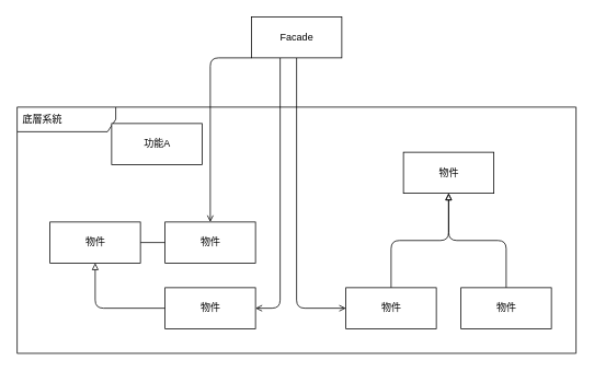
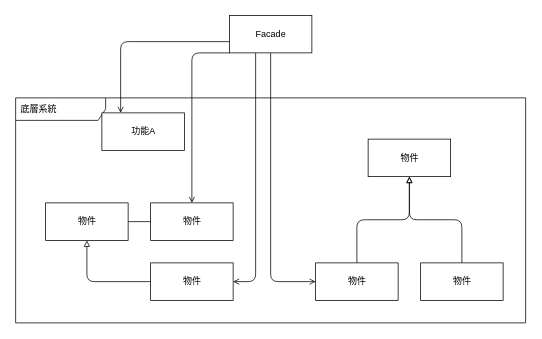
  <mxCell id="0" />
  <mxCell id="1" parent="0" />
  <mxCell id="2" value="底層系統" style="shape=umlFrame;whiteSpace=wrap;html=1;width=120;height=30;boundedLbl=1;verticalAlign=middle;align=left;spacingLeft=5;direction=east;" parent="1" vertex="1"><mxGeometry x="20" y="130" width="680" height="300" as="geometry" /></mxCell>
+ <mxCell id="3" value="" style="edgeStyle=orthogonalEdgeStyle;html=1;endArrow=open;endFill=0;" parent="1" source="7" target="8" edge="1"><mxGeometry relative="1" as="geometry"><Array as="points"><mxPoint x="160" y="55" /></Array></mxGeometry></mxCell>
  <mxCell id="4" value="" style="html=1;endArrow=open;endFill=0;edgeStyle=orthogonalEdgeStyle;" parent="1" source="7" target="13" edge="1"><mxGeometry relative="1" as="geometry"><Array as="points"><mxPoint x="255" y="70" /></Array></mxGeometry></mxCell>
  <mxCell id="5" value="" style="edgeStyle=orthogonalEdgeStyle;html=1;endArrow=open;endFill=0;entryX=1;entryY=0.5;entryDx=0;entryDy=0;" parent="1" source="7" target="12" edge="1"><mxGeometry relative="1" as="geometry"><Array as="points"><mxPoint x="340" y="375" /></Array></mxGeometry></mxCell>
  <mxCell id="6" value="" style="edgeStyle=orthogonalEdgeStyle;html=1;endArrow=open;endFill=0;" parent="1" source="7" target="16" edge="1"><mxGeometry relative="1" as="geometry"><mxPoint x="480" y="55" as="targetPoint" /><Array as="points"><mxPoint x="360" y="375" /></Array></mxGeometry></mxCell>
  <mxCell id="7" value="Facade" style="html=1;" parent="1" vertex="1"><mxGeometry x="305" y="20" width="110" height="50" as="geometry" /></mxCell>
  <mxCell id="8" value="功能A" style="html=1;" parent="1" vertex="1"><mxGeometry x="135" y="150" width="110" height="50" as="geometry" /></mxCell>
  <mxCell id="9" value="" style="edgeStyle=orthogonalEdgeStyle;html=1;endArrow=none;endFill=0;" parent="1" source="10" target="13" edge="1"><mxGeometry relative="1" as="geometry" /></mxCell>
  <mxCell id="10" value="物件&lt;span style=&quot;color: rgba(0 , 0 , 0 , 0) ; font-family: monospace ; font-size: 0px&quot;&gt;%3CmxGraphModel%3E%3Croot%3E%3CmxCell%20id%3D%220%22%2F%3E%3CmxCell%20id%3D%221%22%20parent%3D%220%22%2F%3E%3CmxCell%20id%3D%222%22%20value%3D%22%E5%8A%9F%E8%83%BDA%22%20style%3D%22html%3D1%3B%22%20vertex%3D%221%22%20parent%3D%221%22%3E%3CmxGeometry%20x%3D%22200%22%20y%3D%22400%22%20width%3D%22110%22%20height%3D%2250%22%20as%3D%22geometry%22%2F%3E%3C%2FmxCell%3E%3C%2Froot%3E%3C%2FmxGraphModel%3E&lt;/span&gt;" style="html=1;" parent="1" vertex="1"><mxGeometry x="60" y="270" width="110" height="50" as="geometry" /></mxCell>
  <mxCell id="11" value="" style="edgeStyle=orthogonalEdgeStyle;html=1;endArrow=block;endFill=0;" parent="1" source="12" target="10" edge="1"><mxGeometry relative="1" as="geometry" /></mxCell>
  <mxCell id="12" value="物件&lt;span style=&quot;color: rgba(0 , 0 , 0 , 0) ; font-family: monospace ; font-size: 0px&quot;&gt;%3CmxGraphModel%3E%3Croot%3E%3CmxCell%20id%3D%220%22%2F%3E%3CmxCell%20id%3D%221%22%20parent%3D%220%22%2F%3E%3CmxCell%20id%3D%222%22%20value%3D%22%E5%8A%9F%E8%83%BDA%22%20style%3D%22html%3D1%3B%22%20vertex%3D%221%22%20parent%3D%221%22%3E%3CmxGeometry%20x%3D%22200%22%20y%3D%22400%22%20width%3D%22110%22%20height%3D%2250%22%20as%3D%22geometry%22%2F%3E%3C%2FmxCell%3E%3C%2Froot%3E%3C%2FmxGraphModel%3E&lt;/span&gt;" style="html=1;" parent="1" vertex="1"><mxGeometry x="200" y="350" width="110" height="50" as="geometry" /></mxCell>
  <mxCell id="13" value="物件&lt;span style=&quot;color: rgba(0 , 0 , 0 , 0) ; font-family: monospace ; font-size: 0px&quot;&gt;%3CmxGraphModel%3E%3Croot%3E%3CmxCell%20id%3D%220%22%2F%3E%3CmxCell%20id%3D%221%22%20parent%3D%220%22%2F%3E%3CmxCell%20id%3D%222%22%20value%3D%22%E5%8A%9F%E8%83%BDA%22%20style%3D%22html%3D1%3B%22%20vertex%3D%221%22%20parent%3D%221%22%3E%3CmxGeometry%20x%3D%22200%22%20y%3D%22400%22%20width%3D%22110%22%20height%3D%2250%22%20as%3D%22geometry%22%2F%3E%3C%2FmxCell%3E%3C%2Froot%3E%3C%2FmxGraphModel%3E&lt;/span&gt;" style="html=1;" parent="1" vertex="1"><mxGeometry x="200" y="270" width="110" height="50" as="geometry" /></mxCell>
  <mxCell id="14" value="物件&lt;span style=&quot;color: rgba(0 , 0 , 0 , 0) ; font-family: monospace ; font-size: 0px&quot;&gt;%3CmxGraphModel%3E%3Croot%3E%3CmxCell%20id%3D%220%22%2F%3E%3CmxCell%20id%3D%221%22%20parent%3D%220%22%2F%3E%3CmxCell%20id%3D%222%22%20value%3D%22%E5%8A%9F%E8%83%BDA%22%20style%3D%22html%3D1%3B%22%20vertex%3D%221%22%20parent%3D%221%22%3E%3CmxGeometry%20x%3D%22200%22%20y%3D%22400%22%20width%3D%22110%22%20height%3D%2250%22%20as%3D%22geometry%22%2F%3E%3C%2FmxCell%3E%3C%2Froot%3E%3C%2FmxGraphModel%3E&lt;/span&gt;" style="html=1;" parent="1" vertex="1"><mxGeometry x="490" y="185" width="110" height="50" as="geometry" /></mxCell>
  <mxCell id="15" value="" style="edgeStyle=orthogonalEdgeStyle;html=1;endArrow=block;endFill=0;" parent="1" source="16" target="14" edge="1"><mxGeometry relative="1" as="geometry" /></mxCell>
  <mxCell id="16" value="物件&lt;span style=&quot;color: rgba(0 , 0 , 0 , 0) ; font-family: monospace ; font-size: 0px&quot;&gt;%3CmxGraphModel%3E%3Croot%3E%3CmxCell%20id%3D%220%22%2F%3E%3CmxCell%20id%3D%221%22%20parent%3D%220%22%2F%3E%3CmxCell%20id%3D%222%22%20value%3D%22%E5%8A%9F%E8%83%BDA%22%20style%3D%22html%3D1%3B%22%20vertex%3D%221%22%20parent%3D%221%22%3E%3CmxGeometry%20x%3D%22200%22%20y%3D%22400%22%20width%3D%22110%22%20height%3D%2250%22%20as%3D%22geometry%22%2F%3E%3C%2FmxCell%3E%3C%2Froot%3E%3C%2FmxGraphModel%3E&lt;/span&gt;" style="html=1;" parent="1" vertex="1"><mxGeometry x="420" y="350" width="110" height="50" as="geometry" /></mxCell>
  <mxCell id="17" value="" style="edgeStyle=orthogonalEdgeStyle;html=1;endArrow=block;endFill=0;" parent="1" source="18" target="14" edge="1"><mxGeometry relative="1" as="geometry" /></mxCell>
  <mxCell id="18" value="物件&lt;span style=&quot;color: rgba(0 , 0 , 0 , 0) ; font-family: monospace ; font-size: 0px&quot;&gt;%3CmxGraphModel%3E%3Croot%3E%3CmxCell%20id%3D%220%22%2F%3E%3CmxCell%20id%3D%221%22%20parent%3D%220%22%2F%3E%3CmxCell%20id%3D%222%22%20value%3D%22%E5%8A%9F%E8%83%BDA%22%20style%3D%22html%3D1%3B%22%20vertex%3D%221%22%20parent%3D%221%22%3E%3CmxGeometry%20x%3D%22200%22%20y%3D%22400%22%20width%3D%22110%22%20height%3D%2250%22%20as%3D%22geometry%22%2F%3E%3C%2FmxCell%3E%3C%2Froot%3E%3C%2FmxGraphModel%3E&lt;/span&gt;" style="html=1;" parent="1" vertex="1"><mxGeometry x="560" y="350" width="110" height="50" as="geometry" /></mxCell>
